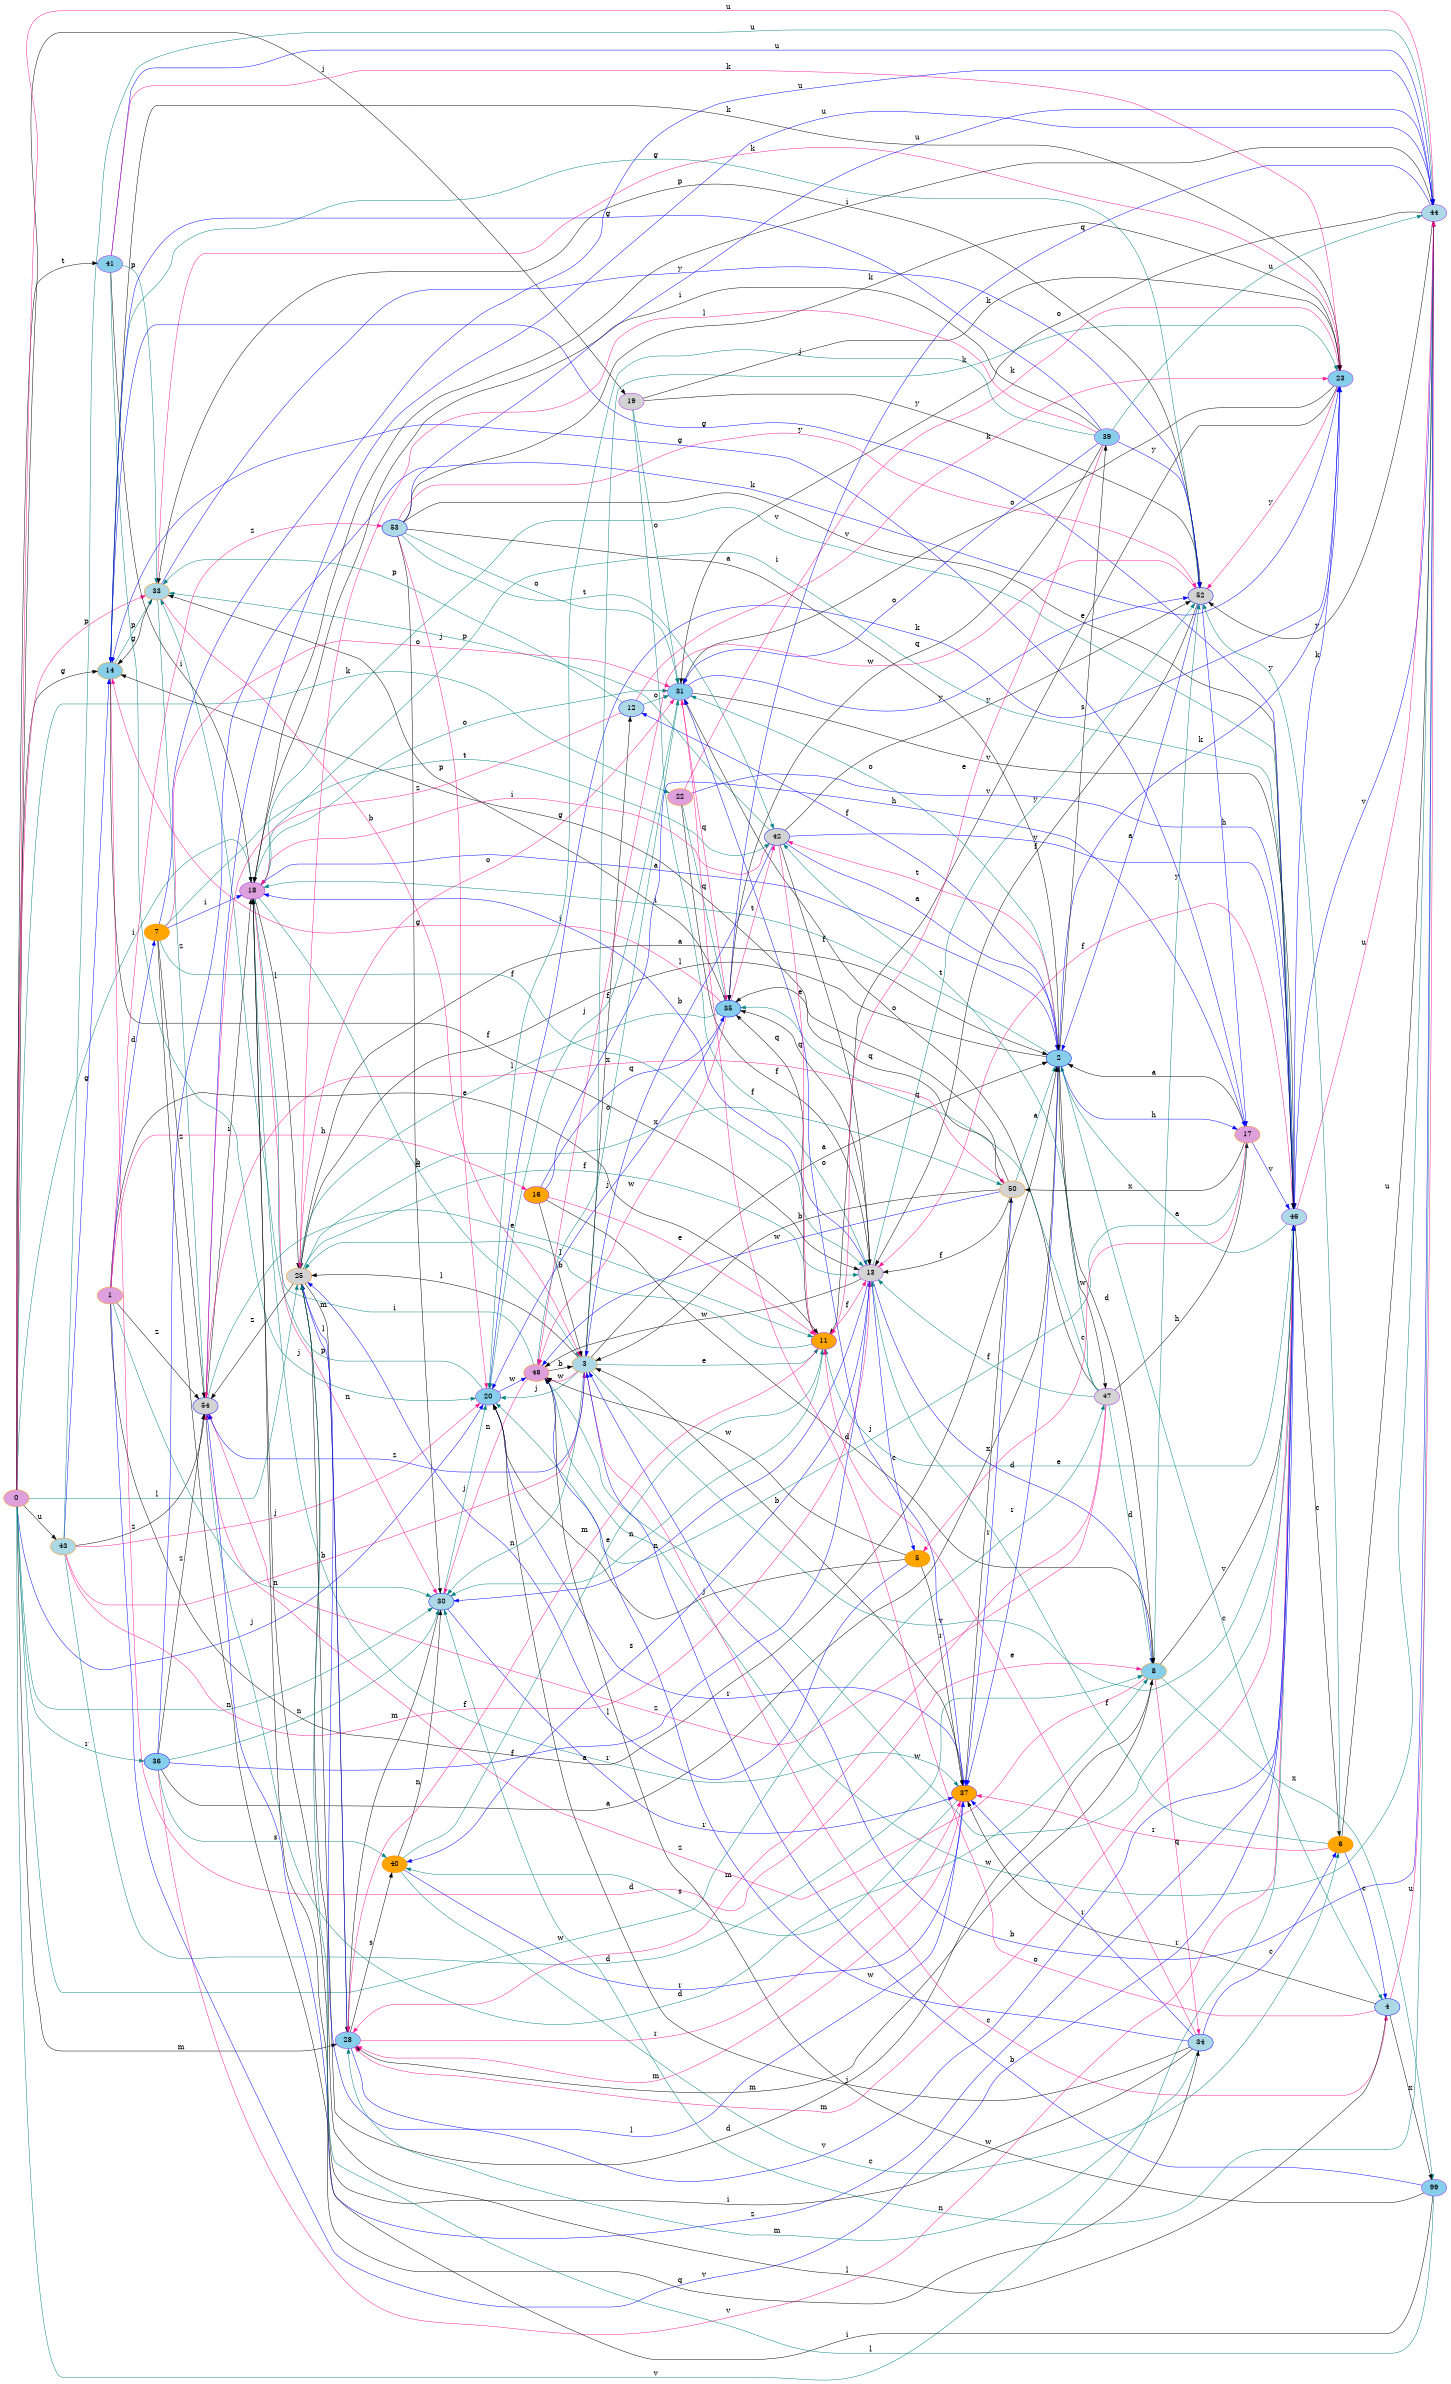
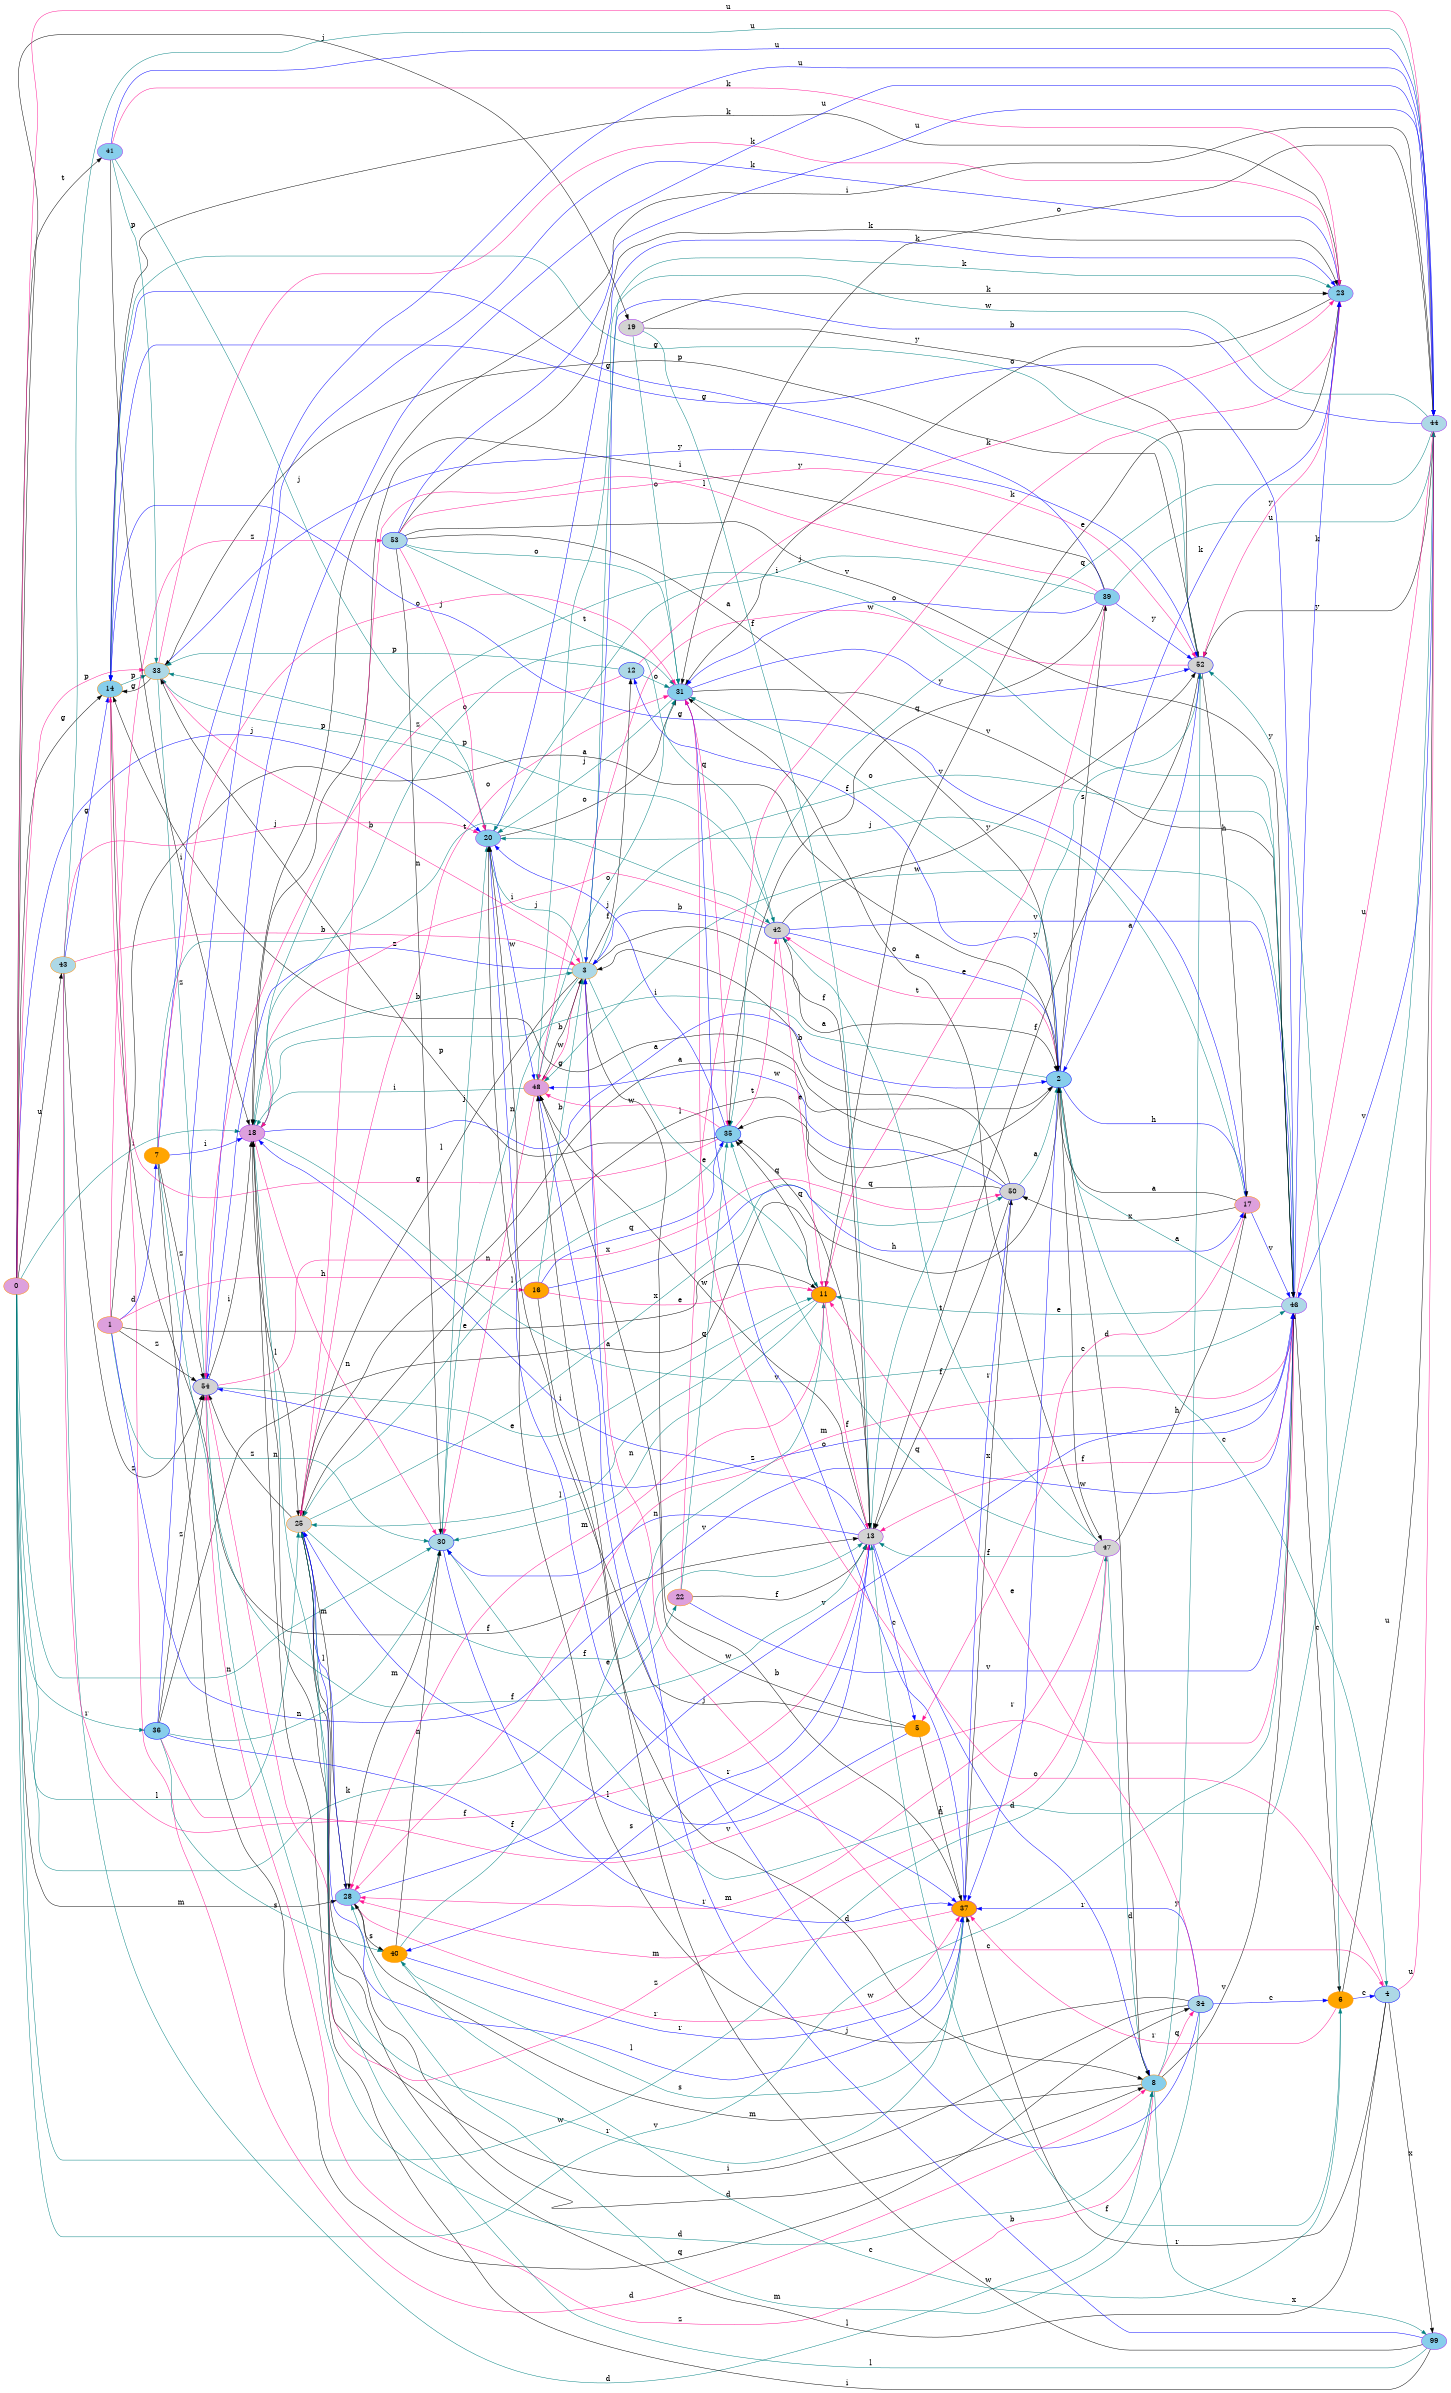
  strict digraph {
    rankdir=LR
    node [color=purple fillcolor=skyblue style=filled]
    edge [color=black]
    0 [color=darkorange fillcolor=plum]
    14 [color=darkorange]
    18 [fillcolor=plum]
    19 [fillcolor=lightgrey]
    20
    22 [color=darkorange fillcolor=plum]
    25 [color=darkorange fillcolor=lightgrey]
    28
    30 [color=blue fillcolor=lightblue]
    33 [color=darkorange fillcolor=lightblue]
    36 [color=blue]
    41
    43 [color=darkorange fillcolor=lightblue]
    44 [fillcolor=lightblue]
    46 [fillcolor=lightblue]
    47 [fillcolor=lightgrey]
    8 [color=darkorange]
    23
    13 [fillcolor=lightgrey]
    2 [color=blue]
    31
    37 [fillcolor=orange]
    3 [color=darkorange fillcolor=lightblue]
    52 [color=blue fillcolor=lightgrey]
    48 [color=darkorange fillcolor=plum]
    35 [color=blue]
    54 [color=blue fillcolor=lightgrey]
-   50 [color=darkorange fillcolor=lightgrey]
+   50 [color=blue fillcolor=lightgrey]
    40 [color=darkorange fillcolor=orange]
    11 [fillcolor=orange]
    6 [color=darkorange fillcolor=orange]
    17 [color=darkorange fillcolor=plum]
    42 [color=blue fillcolor=lightgrey]
    1 [color=darkorange fillcolor=plum]
    7 [color=darkorange fillcolor=orange]
    16 [fillcolor=orange]
    53 [color=blue fillcolor=lightblue]
    4 [color=blue fillcolor=lightblue]
    12 [color=blue fillcolor=lightblue]
    39
    34 [color=blue fillcolor=lightblue]
    n42 [label=99]
    5 [color=darkorange fillcolor=orange]
    0 -> 14 [label=g]
    0 -> 18 [color=teal label=i]
    0 -> 19 [label=j]
    0 -> 20 [color=blue label=j]
    0 -> 22 [color=teal label=k]
    0 -> 25 [color=teal label=l]
    0 -> 28 [label=m]
    0 -> 30 [color=teal label=n]
    0 -> 33 [color=deeppink label=p]
    0 -> 36 [color=teal label=r]
    0 -> 41 [label=t]
    0 -> 43 [label=u]
    0 -> 44 [color=deeppink label=u]
    0 -> 46 [color=teal label=v]
    0 -> 47 [color=teal label=w]
    14 -> 33 [color=teal label=p]
    14 -> 8 [color=deeppink label=d]
    14 -> 23 [label=k]
    14 -> 13 [label=f]
    18 -> 25 [label=l]
    18 -> 30 [color=deeppink label=n]
    18 -> 46 [color=teal label=v]
    18 -> 2 [color=blue label=a]
    18 -> 31 [color=teal label=o]
    18 -> 37 [color=teal label=r]
    18 -> 3 [color=teal label=b]
    19 -> 23 [label=k]
    19 -> 13 [color=teal label=f]
    19 -> 31 [color=teal label=o]
    19 -> 52 [label=y]
    20 -> 33 [color=teal label=p]
    20 -> 23 [color=blue label=k]
+   20 -> 31 [label=o]
    20 -> 37 [color=blue label=r]
    20 -> 48 [color=blue label=w]
    22 -> 46 [color=blue label=v]
    22 -> 23 [color=deeppink label=k]
    22 -> 13 [label=f]
    22 -> 35 [color=teal label=q]
    25 -> 28 [label=m]
    25 -> 8 [label=d]
    25 -> 13 [color=teal label=f]
    25 -> 2 [label=a]
    25 -> 31 [color=deeppink label=o]
    25 -> 54 [label=z]
    25 -> 50 [color=teal label=x]
    28 -> 25 [color=blue label=l]
    28 -> 46 [color=blue label=v]
    28 -> 37 [color=deeppink label=r]
    28 -> 40 [label=s]
    30 -> 20 [color=teal label=j]
    30 -> 28 [label=m]
    30 -> 37 [color=blue label=r]
    33 -> 14 [label=g]
    33 -> 23 [color=deeppink label=k]
    33 -> 3 [color=deeppink label=b]
    33 -> 52 [color=blue label=y]
    33 -> 54 [color=teal label=z]
    36 -> 30 [color=teal label=n]
    36 -> 46 [color=deeppink label=v]
    36 -> 23 [color=blue label=k]
    36 -> 13 [color=blue label=f]
    36 -> 2 [label=a]
    36 -> 54 [label=z]
    36 -> 40 [color=teal label=s]
    41 -> 18 [label=i]
    41 -> 20 [color=teal label=j]
    41 -> 33 [color=teal label=p]
    41 -> 44 [color=blue label=u]
    41 -> 23 [color=deeppink label=k]
    43 -> 14 [color=blue label=g]
    43 -> 20 [color=deeppink label=j]
    43 -> 44 [color=teal label=u]
    43 -> 8 [color=teal label=d]
    43 -> 13 [color=deeppink label=f]
    43 -> 3 [color=deeppink label=b]
    43 -> 54 [label=z]
    44 -> 18 [label=i]
    44 -> 30 [color=teal label=n]
    44 -> 46 [color=blue label=v]
    44 -> 31 [label=o]
    44 -> 3 [color=blue label=b]
    44 -> 52 [label=y]
    44 -> 48 [color=teal label=w]
-   44 -> 35 [color=blue label=q]
+   44 -> 35 [color=teal label=q]
    46 -> 14 [color=blue label=g]
    46 -> 18 [color=teal label=i]
    46 -> 28 [color=deeppink label=m]
    46 -> 44 [color=deeppink label=u]
    46 -> 23 [color=blue label=k]
    46 -> 13 [color=deeppink label=f]
    46 -> 2 [color=teal label=a]
    46 -> 48 [color=teal label=w]
    46 -> 54 [color=blue label=z]
    46 -> 11 [color=teal label=e]
    46 -> 6 [label=c]
    47 -> 28 [color=deeppink label=m]
    47 -> 8 [color=teal label=d]
    47 -> 13 [color=teal label=f]
    47 -> 31 [label=o]
    47 -> 35 [color=teal label=q]
    47 -> 54 [color=deeppink label=z]
    47 -> 17 [label=h]
    47 -> 42 [color=teal label=t]
    8 -> 28 [label=m]
    8 -> 46 [label=v]
    8 -> 52 [color=teal label=y]
    8 -> 54 [color=deeppink label=z]
    8 -> 34 [color=deeppink label=q]
    8 -> n42 [color=teal label=x]
    23 -> 31 [label=o]
    23 -> 52 [color=deeppink label=y]
    23 -> 11 [label=e]
    13 -> 18 [color=blue label=i]
    13 -> 30 [color=blue label=n]
    13 -> 8 [color=blue label=d]
    13 -> 52 [color=teal label=y]
    13 -> 48 [label=w]
    13 -> 35 [label=q]
    13 -> 40 [color=blue label=s]
    13 -> 5 [color=blue label=c]
    2 -> 18 [color=teal label=i]
    2 -> 25 [label=l]
    2 -> 47 [label=w]
    2 -> 8 [label=d]
    2 -> 23 [color=blue label=k]
    2 -> 31 [color=teal label=o]
    2 -> 37 [color=blue label=r]
    2 -> 17 [color=blue label=h]
    2 -> 42 [color=deeppink label=t]
    2 -> 4 [color=teal label=c]
    2 -> 12 [color=blue label=f]
    2 -> 39 [label=s]
    31 -> 20 [color=teal label=j]
    31 -> 46 [label=v]
    31 -> 52 [color=blue label=y]
    31 -> 35 [color=deeppink label=q]
    37 -> 25 [color=blue label=l]
    37 -> 28 [color=deeppink label=m]
    37 -> 31 [color=blue label=o]
    37 -> 3 [label=b]
    37 -> 50 [label=x]
    37 -> 40 [color=teal label=s]
    3 -> 20 [color=teal label=j]
    3 -> 25 [label=l]
    3 -> 30 [color=teal label=n]
    3 -> 46 [color=teal label=v]
    3 -> 23 [color=teal label=k]
    3 -> 2 [label=a]
    3 -> 48 [color=deeppink label=w]
    3 -> 54 [color=blue label=z]
    3 -> 11 [color=teal label=e]
    3 -> 4 [color=deeppink label=c]
    3 -> 12 [label=f]
    52 -> 14 [color=teal label=g]
    52 -> 33 [label=p]
    52 -> 13 [label=f]
    52 -> 2 [color=blue label=a]
    52 -> 48 [color=deeppink label=w]
-   52 -> 17 [color=blue label=h]
+   52 -> 17 [label=h]
    48 -> 18 [color=teal label=i]
    48 -> 30 [color=deeppink label=n]
    48 -> 31 [color=teal label=o]
    48 -> 3 [label=b]
    35 -> 14 [color=deeppink label=g]
    35 -> 20 [color=blue label=j]
    35 -> 25 [color=teal label=l]
    35 -> 33 [label=p]
    35 -> 48 [color=deeppink label=w]
    35 -> 42 [color=deeppink label=t]
    54 -> 18 [label=i]
    54 -> 44 [color=blue label=u]
    54 -> 8 [color=teal label=d]
    54 -> 50 [color=deeppink label=x]
    54 -> 11 [color=teal label=e]
    50 -> 14 [label=g]
    50 -> 13 [label=f]
    50 -> 2 [color=teal label=a]
    50 -> 37 [color=blue label=r]
    50 -> 3 [label=b]
    50 -> 48 [color=blue label=w]
    50 -> 35 [label=q]
    40 -> 30 [label=n]
    40 -> 37 [color=blue label=r]
    40 -> 11 [color=teal label=e]
    40 -> 6 [color=teal label=c]
    11 -> 25 [color=teal label=l]
    11 -> 28 [color=deeppink label=m]
    11 -> 30 [color=teal label=n]
    11 -> 13 [color=deeppink label=f]
    11 -> 35 [label=q]
    6 -> 44 [label=u]
    6 -> 13 [color=teal label=f]
    6 -> 37 [color=deeppink label=r]
    6 -> 52 [color=teal label=y]
    6 -> 4 [color=blue label=c]
    17 -> 14 [color=blue label=g]
    17 -> 20 [color=teal label=j]
    17 -> 46 [color=blue label=v]
    17 -> 2 [label=a]
    17 -> 50 [label=x]
    17 -> 5 [color=deeppink label=c]
    42 -> 18 [color=deeppink label=i]
    42 -> 33 [color=teal label=p]
    42 -> 46 [color=blue label=v]
    42 -> 13 [label=f]
    42 -> 2 [color=blue label=a]
    42 -> 3 [color=blue label=b]
    42 -> 52 [label=y]
    42 -> 11 [color=deeppink label=e]
    1 -> 30 [color=teal label=n]
    1 -> 46 [color=blue label=v]
    1 -> 2 [label=a]
    1 -> 54 [label=z]
    1 -> 11 [label=e]
    1 -> 7 [color=blue label=d]
    1 -> 16 [color=deeppink label=h]
    1 -> 53 [color=deeppink label=z]
    7 -> 18 [color=blue label=i]
    7 -> 44 [color=blue label=u]
    7 -> 13 [color=teal label=f]
    7 -> 31 [color=deeppink label=o]
    7 -> 54 [label=z]
    7 -> 42 [color=teal label=t]
    7 -> 34 [label=q]
    16 -> 8 [label=d]
-   16 -> 3 [label=b]
+   16 -> 3 [color=teal label=b]
    16 -> 35 [color=blue label=q]
    16 -> 11 [color=deeppink label=e]
    16 -> 17 [color=blue label=h]
    53 -> 20 [color=deeppink label=j]
    53 -> 30 [label=n]
    53 -> 44 [color=blue label=u]
    53 -> 46 [label=v]
    53 -> 23 [label=k]
    53 -> 2 [label=a]
    53 -> 31 [color=teal label=o]
    53 -> 52 [color=deeppink label=y]
    53 -> 42 [color=teal label=t]
    4 -> 25 [label=l]
    4 -> 44 [color=deeppink label=u]
    4 -> 31 [color=deeppink label=o]
    4 -> 37 [label=r]
    4 -> n42 [label=x]
    12 -> 33 [color=teal label=p]
    12 -> 23 [color=deeppink label=k]
    12 -> 31 [color=teal label=o]
    12 -> 54 [color=deeppink label=z]
    39 -> 14 [color=blue label=g]
    39 -> 18 [label=i]
    39 -> 20 [color=teal label=j]
    39 -> 25 [color=deeppink label=l]
    39 -> 44 [color=teal label=u]
    39 -> 31 [color=blue label=o]
    39 -> 52 [color=blue label=y]
    39 -> 35 [label=q]
    39 -> 11 [color=deeppink label=e]
    34 -> 18 [label=i]
    34 -> 20 [label=j]
    34 -> 28 [color=teal label=m]
    34 -> 37 [color=blue label=r]
    34 -> 48 [color=blue label=w]
    34 -> 11 [color=deeppink label=e]
    34 -> 6 [color=blue label=c]
    n42 -> 18 [label=i]
    n42 -> 25 [color=teal label=l]
    n42 -> 3 [color=blue label=b]
    n42 -> 48 [label=w]
    5 -> 20 [label=j]
    5 -> 25 [color=blue label=l]
    5 -> 37 [label=r]
    5 -> 48 [label=w]
  }
